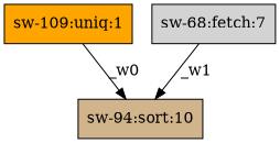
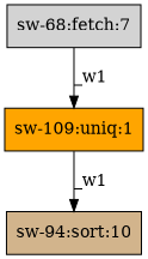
  digraph {
    node [shape=box style=filled]
    n1 [fillcolor=tan label="sw-94:sort:10"]
    n2 [fillcolor=orange label="sw-109:uniq:1"]
    n3 [fillcolor=lightgrey label="sw-68:fetch:7"]
-   n2 -> n1 [label=_w0]
-   n3 -> n1 [label=_w1]
+   n2 -> n1 [label=_w1]
+   n3 -> n2 [label=_w1]
  }
